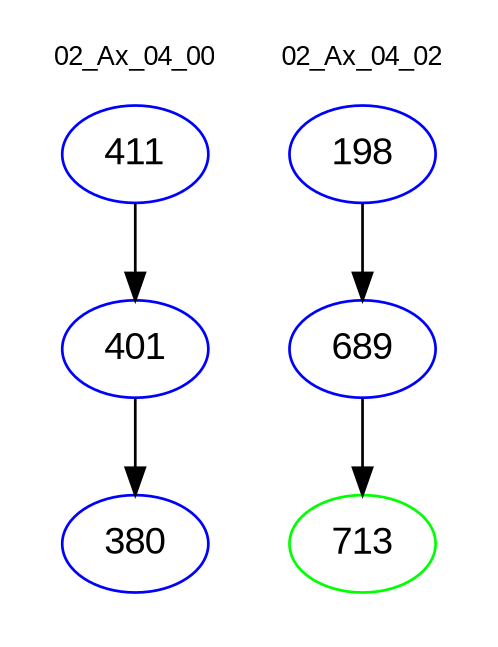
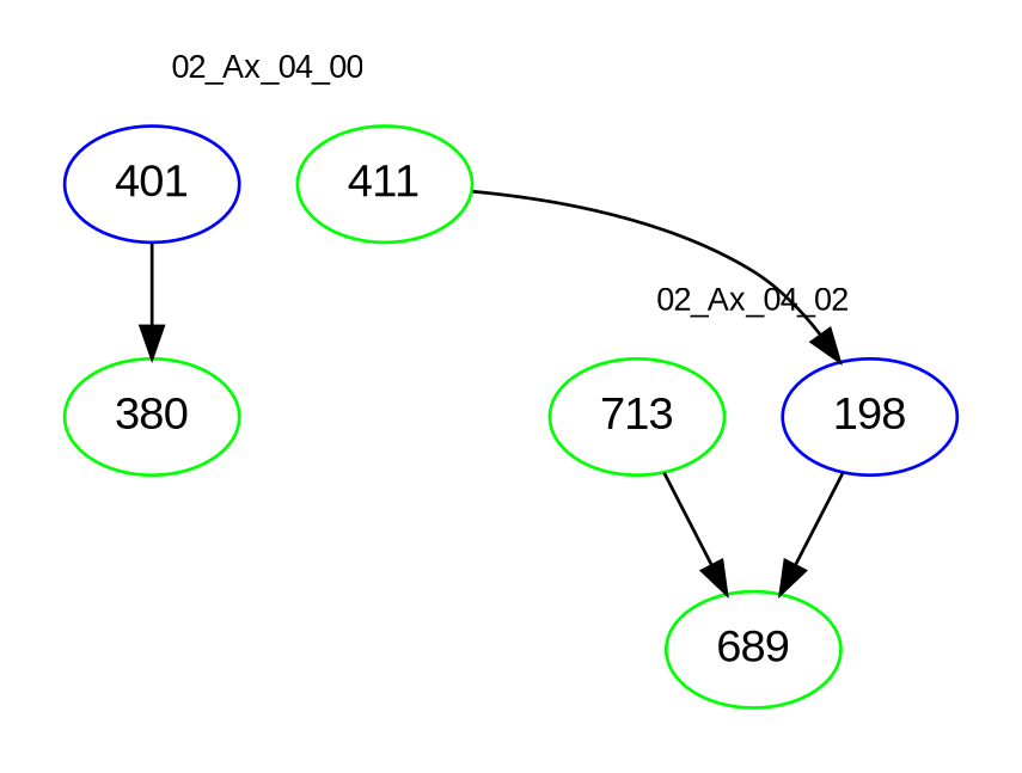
  digraph {
    fontname="Liberation Sans"
    node [color=blue fontname="Liberation Sans"]
    edge [color=black fontname="Liberation Sans"]
-   n1 [label=411]
+   n1 [color=green label=411]
    n2 [label=401]
-   n3 [label=380]
+   n3 [color=green label=380]
    n4 [label=198]
-   n5 [label=689]
+   n5 [color=green label=689]
    n6 [color=green label=713]
    subgraph cluster_1 {
      color=white
      fontsize=10
      label="02_Ax_04_00"
      n1
      n2
      n3
    }
    subgraph cluster_2 {
      color=white
      fontsize=10
      label="02_Ax_04_02"
      n4
      n5
      n6
    }
-   n1 -> n2
+   n1 -> n4
    n2 -> n3
    n4 -> n5
-   n5 -> n6
+   n6 -> n5
  }
